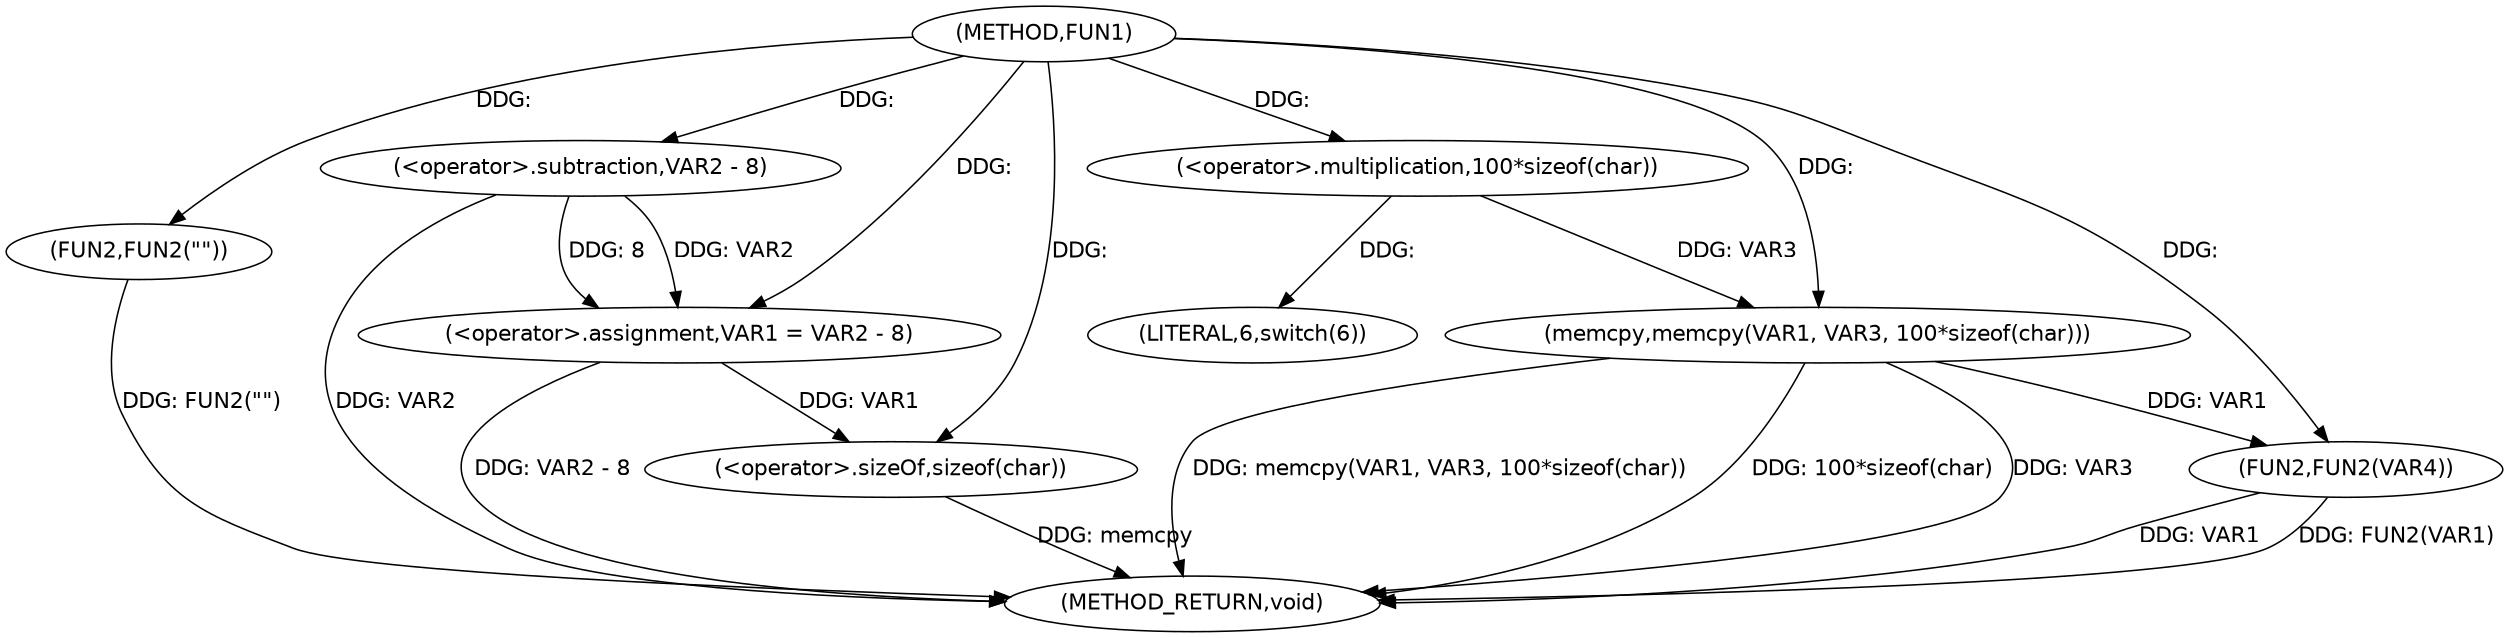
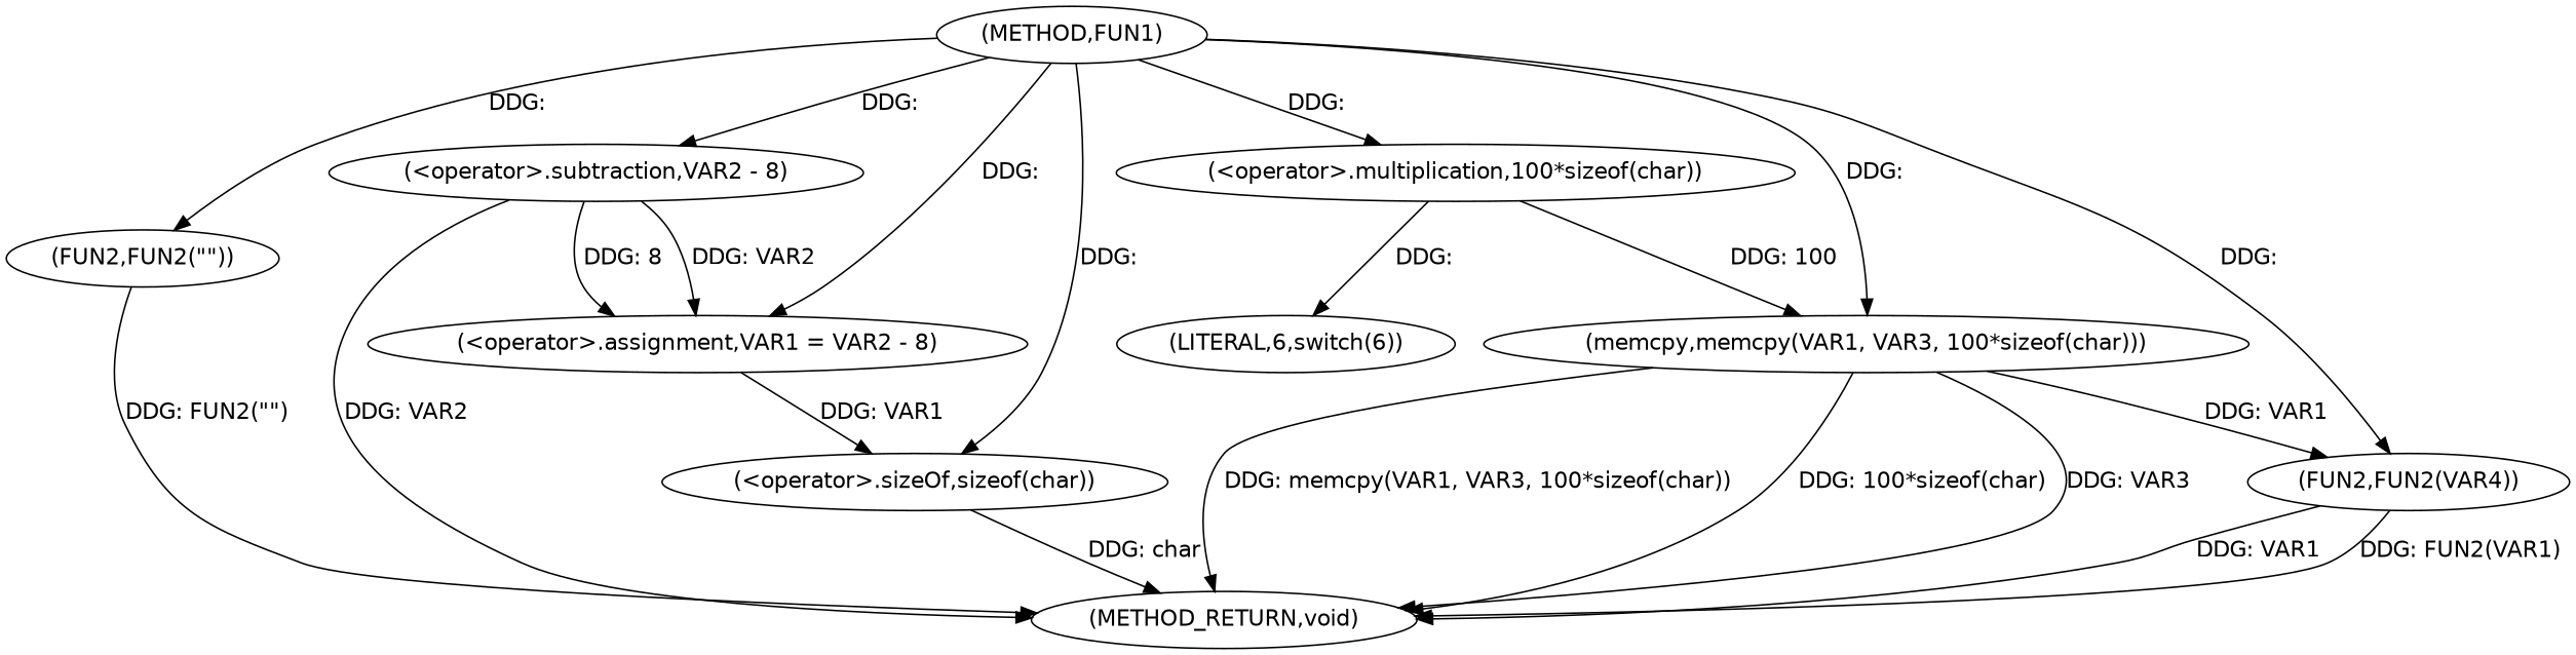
  digraph {
    fontname="DejaVu Sans"
    node [fontname="DejaVu Sans"]
    edge [fontname="DejaVu Sans"]
    n1 [label="(METHOD,FUN1)"]
    n2 [label="(<operator>.assignment,VAR1 = VAR2 - 8)"]
    n3 [label="(<operator>.subtraction,VAR2 - 8)"]
    n4 [label="(FUN2,FUN2(\"\"))"]
    n5 [label="(memcpy,memcpy(VAR1, VAR3, 100*sizeof(char)))"]
    n6 [label="(<operator>.multiplication,100*sizeof(char))"]
    n7 [label="(<operator>.sizeOf,sizeof(char))"]
    n8 [label="(FUN2,FUN2(VAR4))"]
    n9 [label="(LITERAL,6,switch(6))"]
    n10 [label="(METHOD_RETURN,void)"]
    n1 -> n2 [label="DDG: "]
    n1 -> n3 [label="DDG: "]
    n1 -> n4 [label="DDG: "]
    n1 -> n5 [label="DDG: "]
    n1 -> n6 [label="DDG: "]
    n1 -> n7 [label="DDG: "]
    n1 -> n8 [label="DDG: "]
    n2 -> n7 [label="DDG: VAR1"]
-   n2 -> n10 [label="DDG: VAR2 - 8"]
    n3 -> n2 [label="DDG: VAR2"]
    n3 -> n2 [label="DDG: 8"]
    n3 -> n10 [label="DDG: VAR2"]
    n4 -> n10 [label="DDG: FUN2(\"\")"]
    n5 -> n8 [label="DDG: VAR1"]
    n5 -> n10 [label="DDG: 100*sizeof(char)"]
    n5 -> n10 [label="DDG: VAR3"]
    n5 -> n10 [label="DDG: memcpy(VAR1, VAR3, 100*sizeof(char))"]
-   n6 -> n5 [label="DDG: VAR3"]
+   n6 -> n5 [label="DDG: 100"]
    n6 -> n9 [label="DDG: "]
-   n7 -> n10 [label="DDG: memcpy"]
+   n7 -> n10 [label="DDG: char"]
    n8 -> n10 [label="DDG: FUN2(VAR1)"]
    n8 -> n10 [label="DDG: VAR1"]
  }
